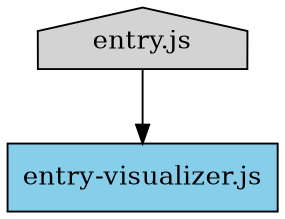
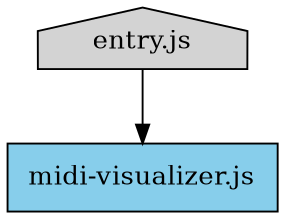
  digraph {
    node [style=filled]
    n1 [label="entry.js" shape=house fillcolor=lightgrey]
-   n2 [label="entry-visualizer.js" shape=box fillcolor=skyblue]
+   n2 [label="midi-visualizer.js" shape=box fillcolor=skyblue]
    n1 -> n2 [style=solid]
  }
